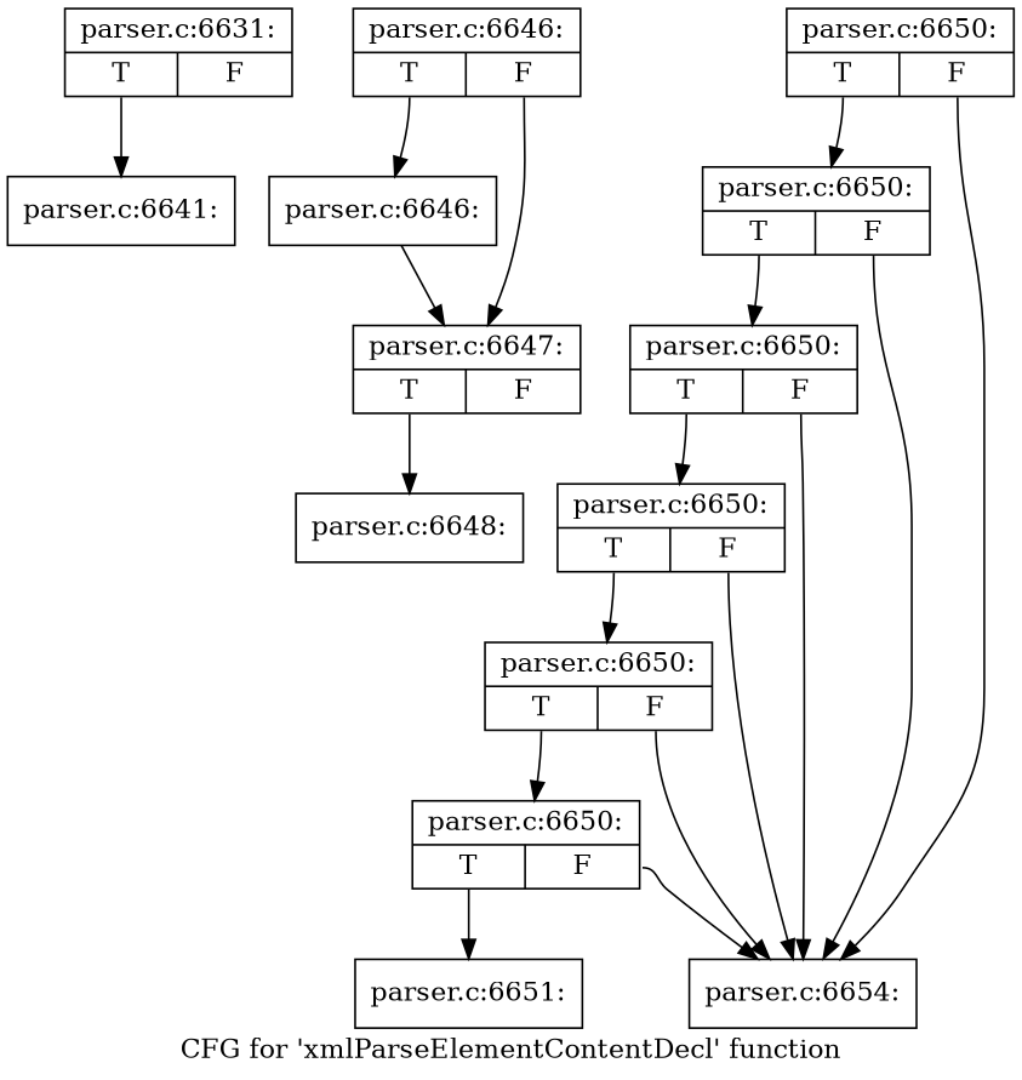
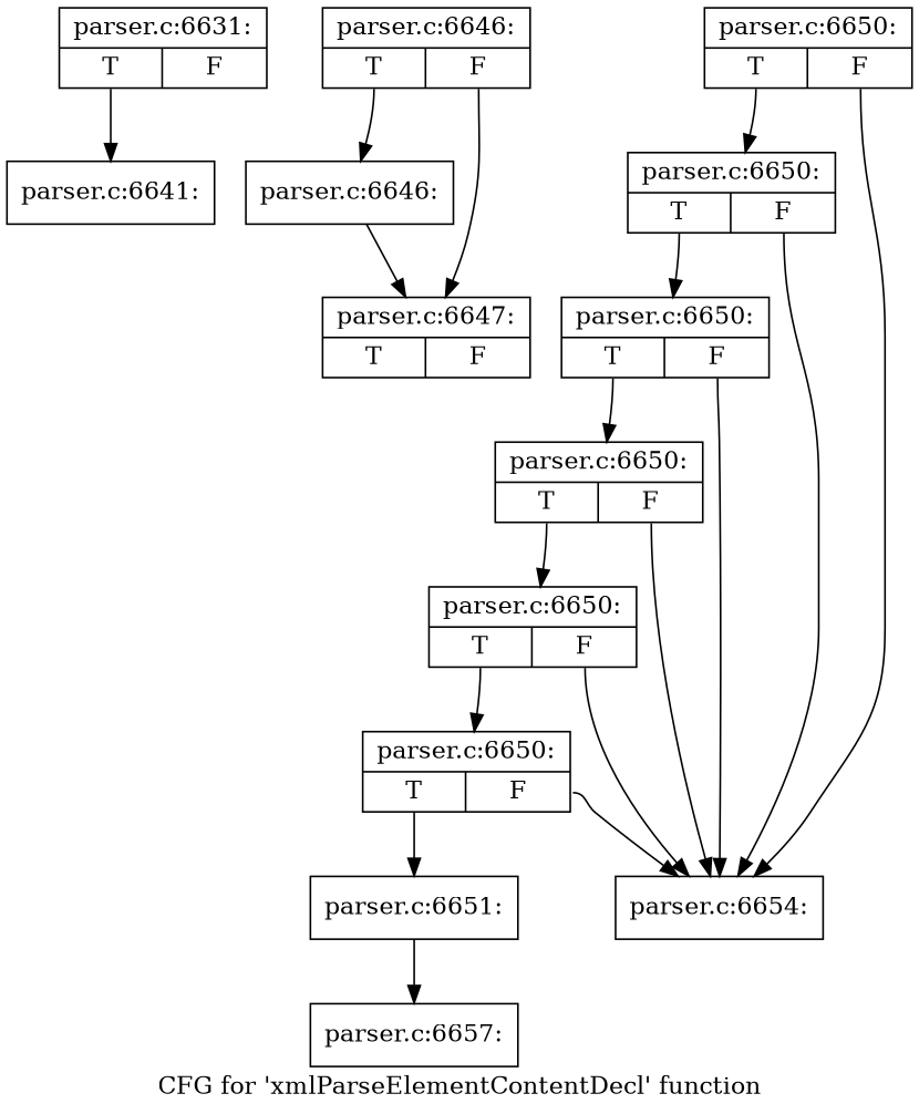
  digraph {
    label="CFG for 'xmlParseElementContentDecl' function"
    node [shape=record]
    edge [tailport=s0]
    n1 [label="{parser.c:6631:|{<s0>T|<s1>F}}"]
    n2 [label="{parser.c:6641:}"]
    n3 [label="{parser.c:6646:|{<s0>T|<s1>F}}"]
    n4 [label="{parser.c:6647:|{<s0>T|<s1>F}}"]
    n5 [label="{parser.c:6646:}"]
-   n6 [label="{parser.c:6648:}"]
    n7 [label="{parser.c:6650:|{<s0>T|<s1>F}}"]
    n8 [label="{parser.c:6654:}"]
    n9 [label="{parser.c:6650:|{<s0>T|<s1>F}}"]
    n10 [label="{parser.c:6650:|{<s0>T|<s1>F}}"]
+   n11 [label="{parser.c:6657:}"]
    n12 [label="{parser.c:6650:|{<s0>T|<s1>F}}"]
    n13 [label="{parser.c:6650:|{<s0>T|<s1>F}}"]
    n14 [label="{parser.c:6650:|{<s0>T|<s1>F}}"]
    n15 [label="{parser.c:6651:}"]
    n1 -> n2
    n3 -> n4 [tailport=s1]
    n3 -> n5
-   n4 -> n6
    n5 -> n4
    n7 -> n8 [tailport=s1]
    n7 -> n9
    n9 -> n8 [tailport=s1]
    n9 -> n10
    n10 -> n8 [tailport=s1]
    n10 -> n12
    n12 -> n8 [tailport=s1]
    n12 -> n13
    n13 -> n8 [tailport=s1]
    n13 -> n14
    n14 -> n8 [tailport=s1]
    n14 -> n15
+   n15 -> n11
  }
